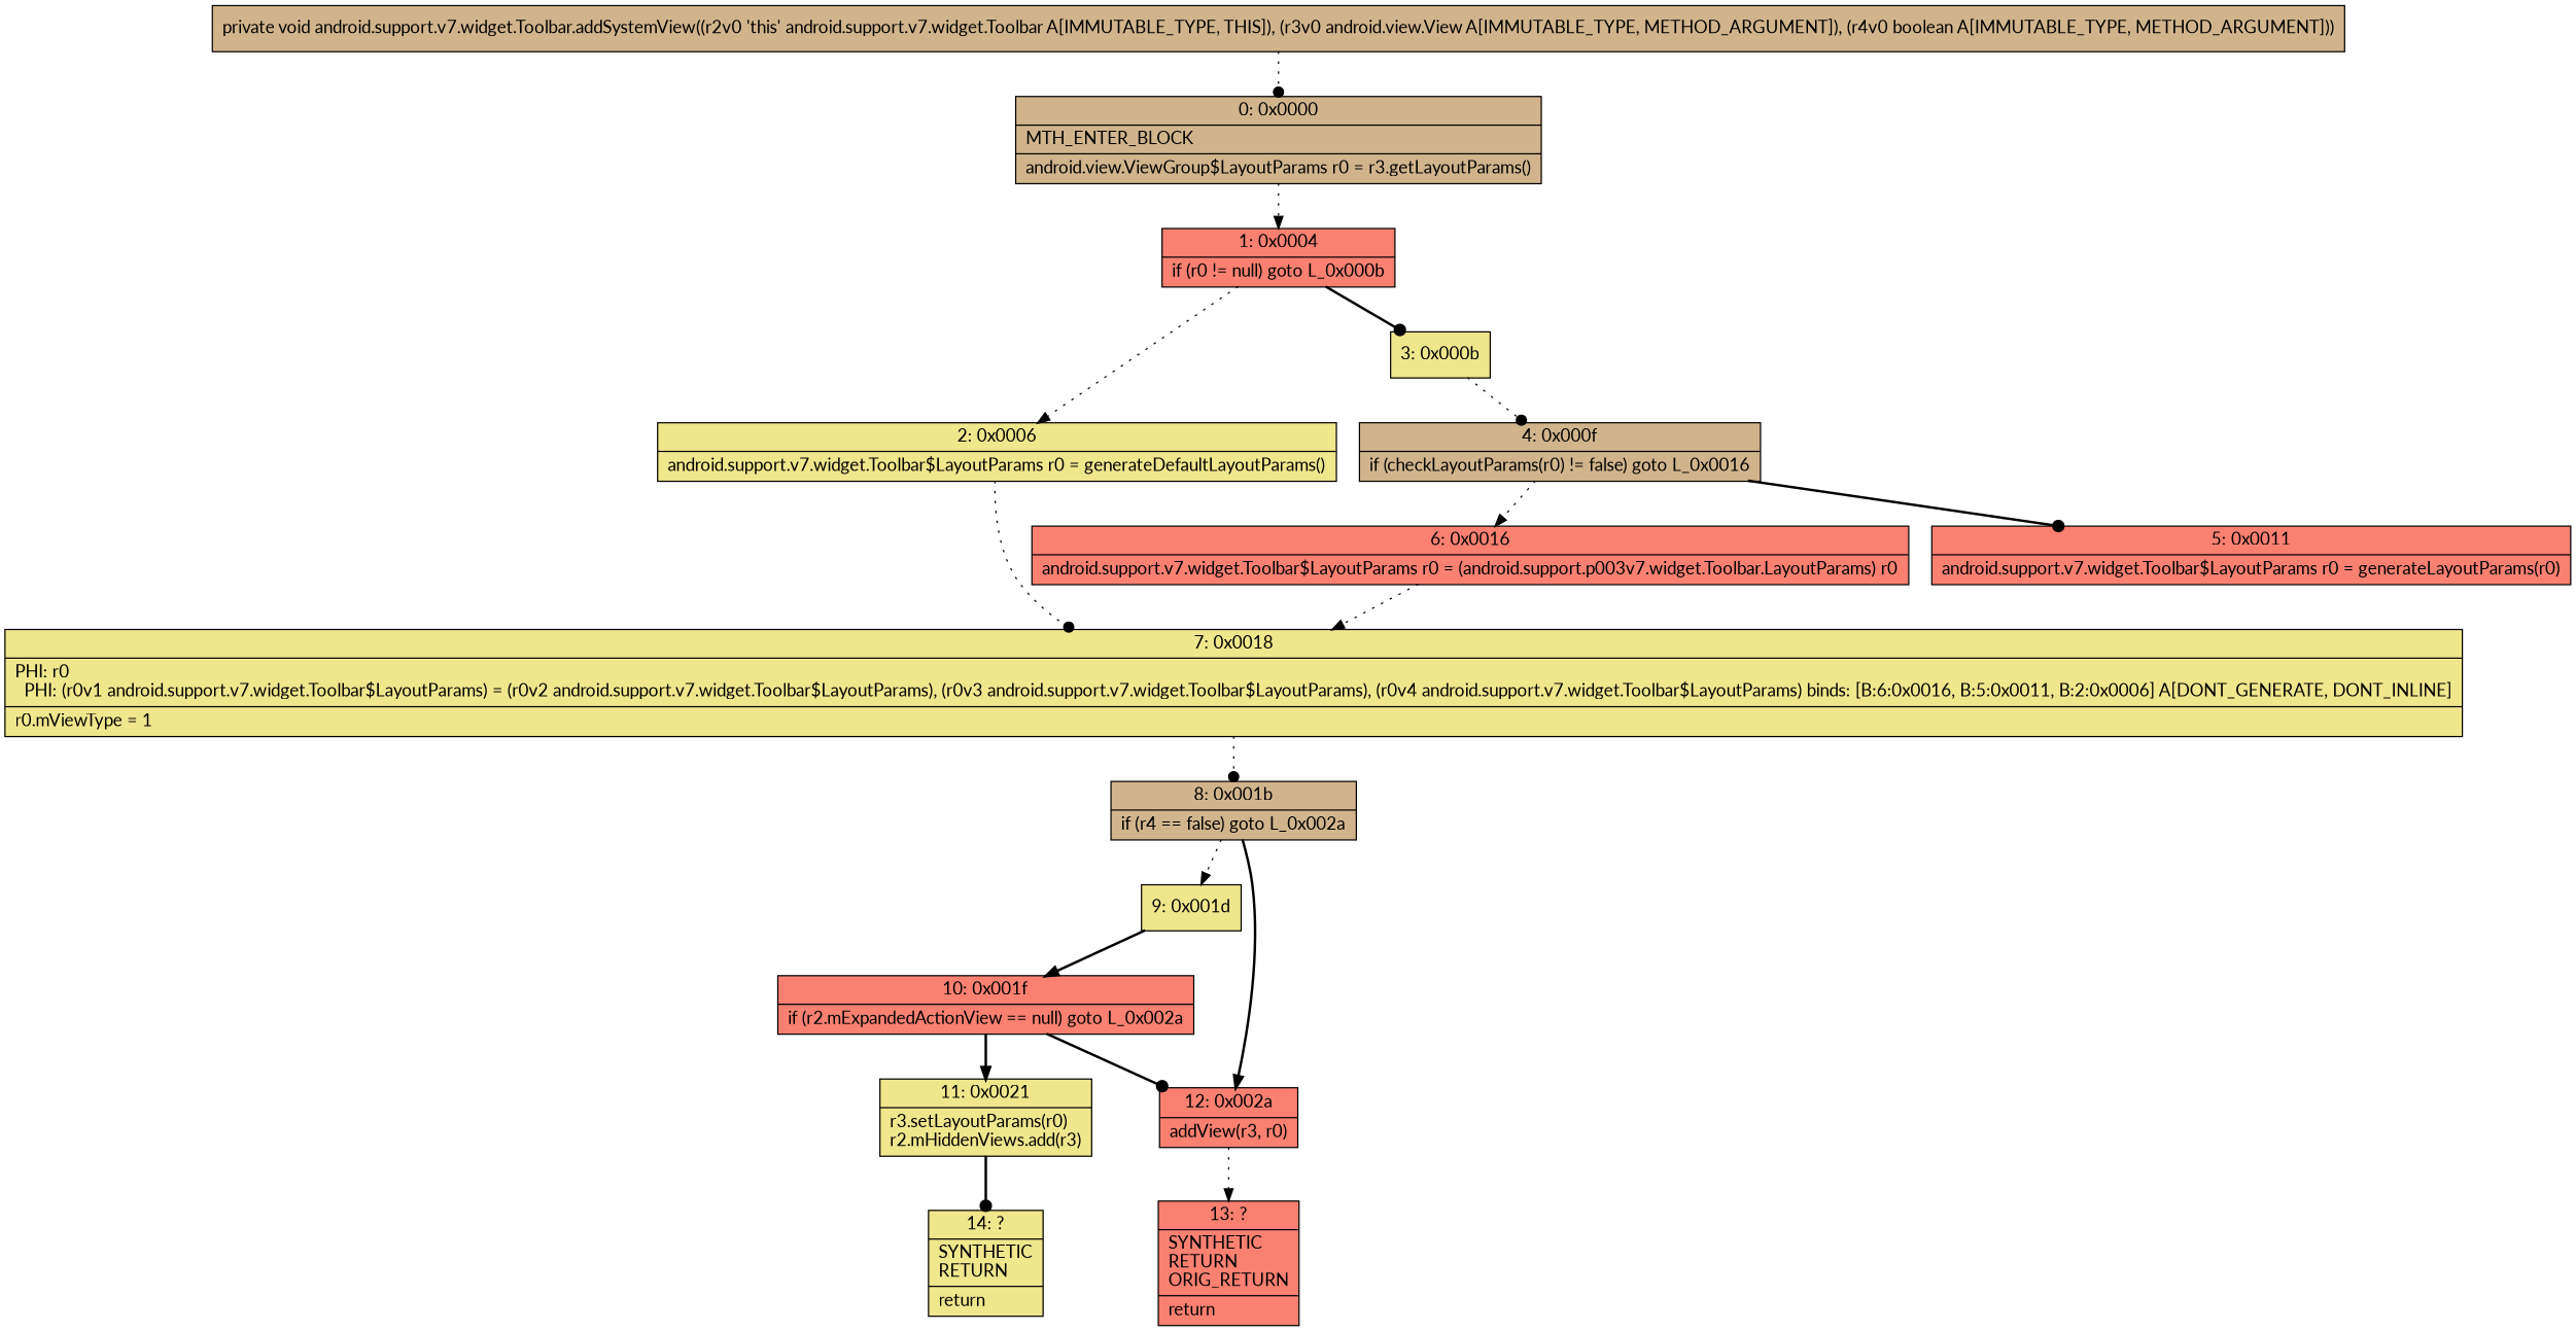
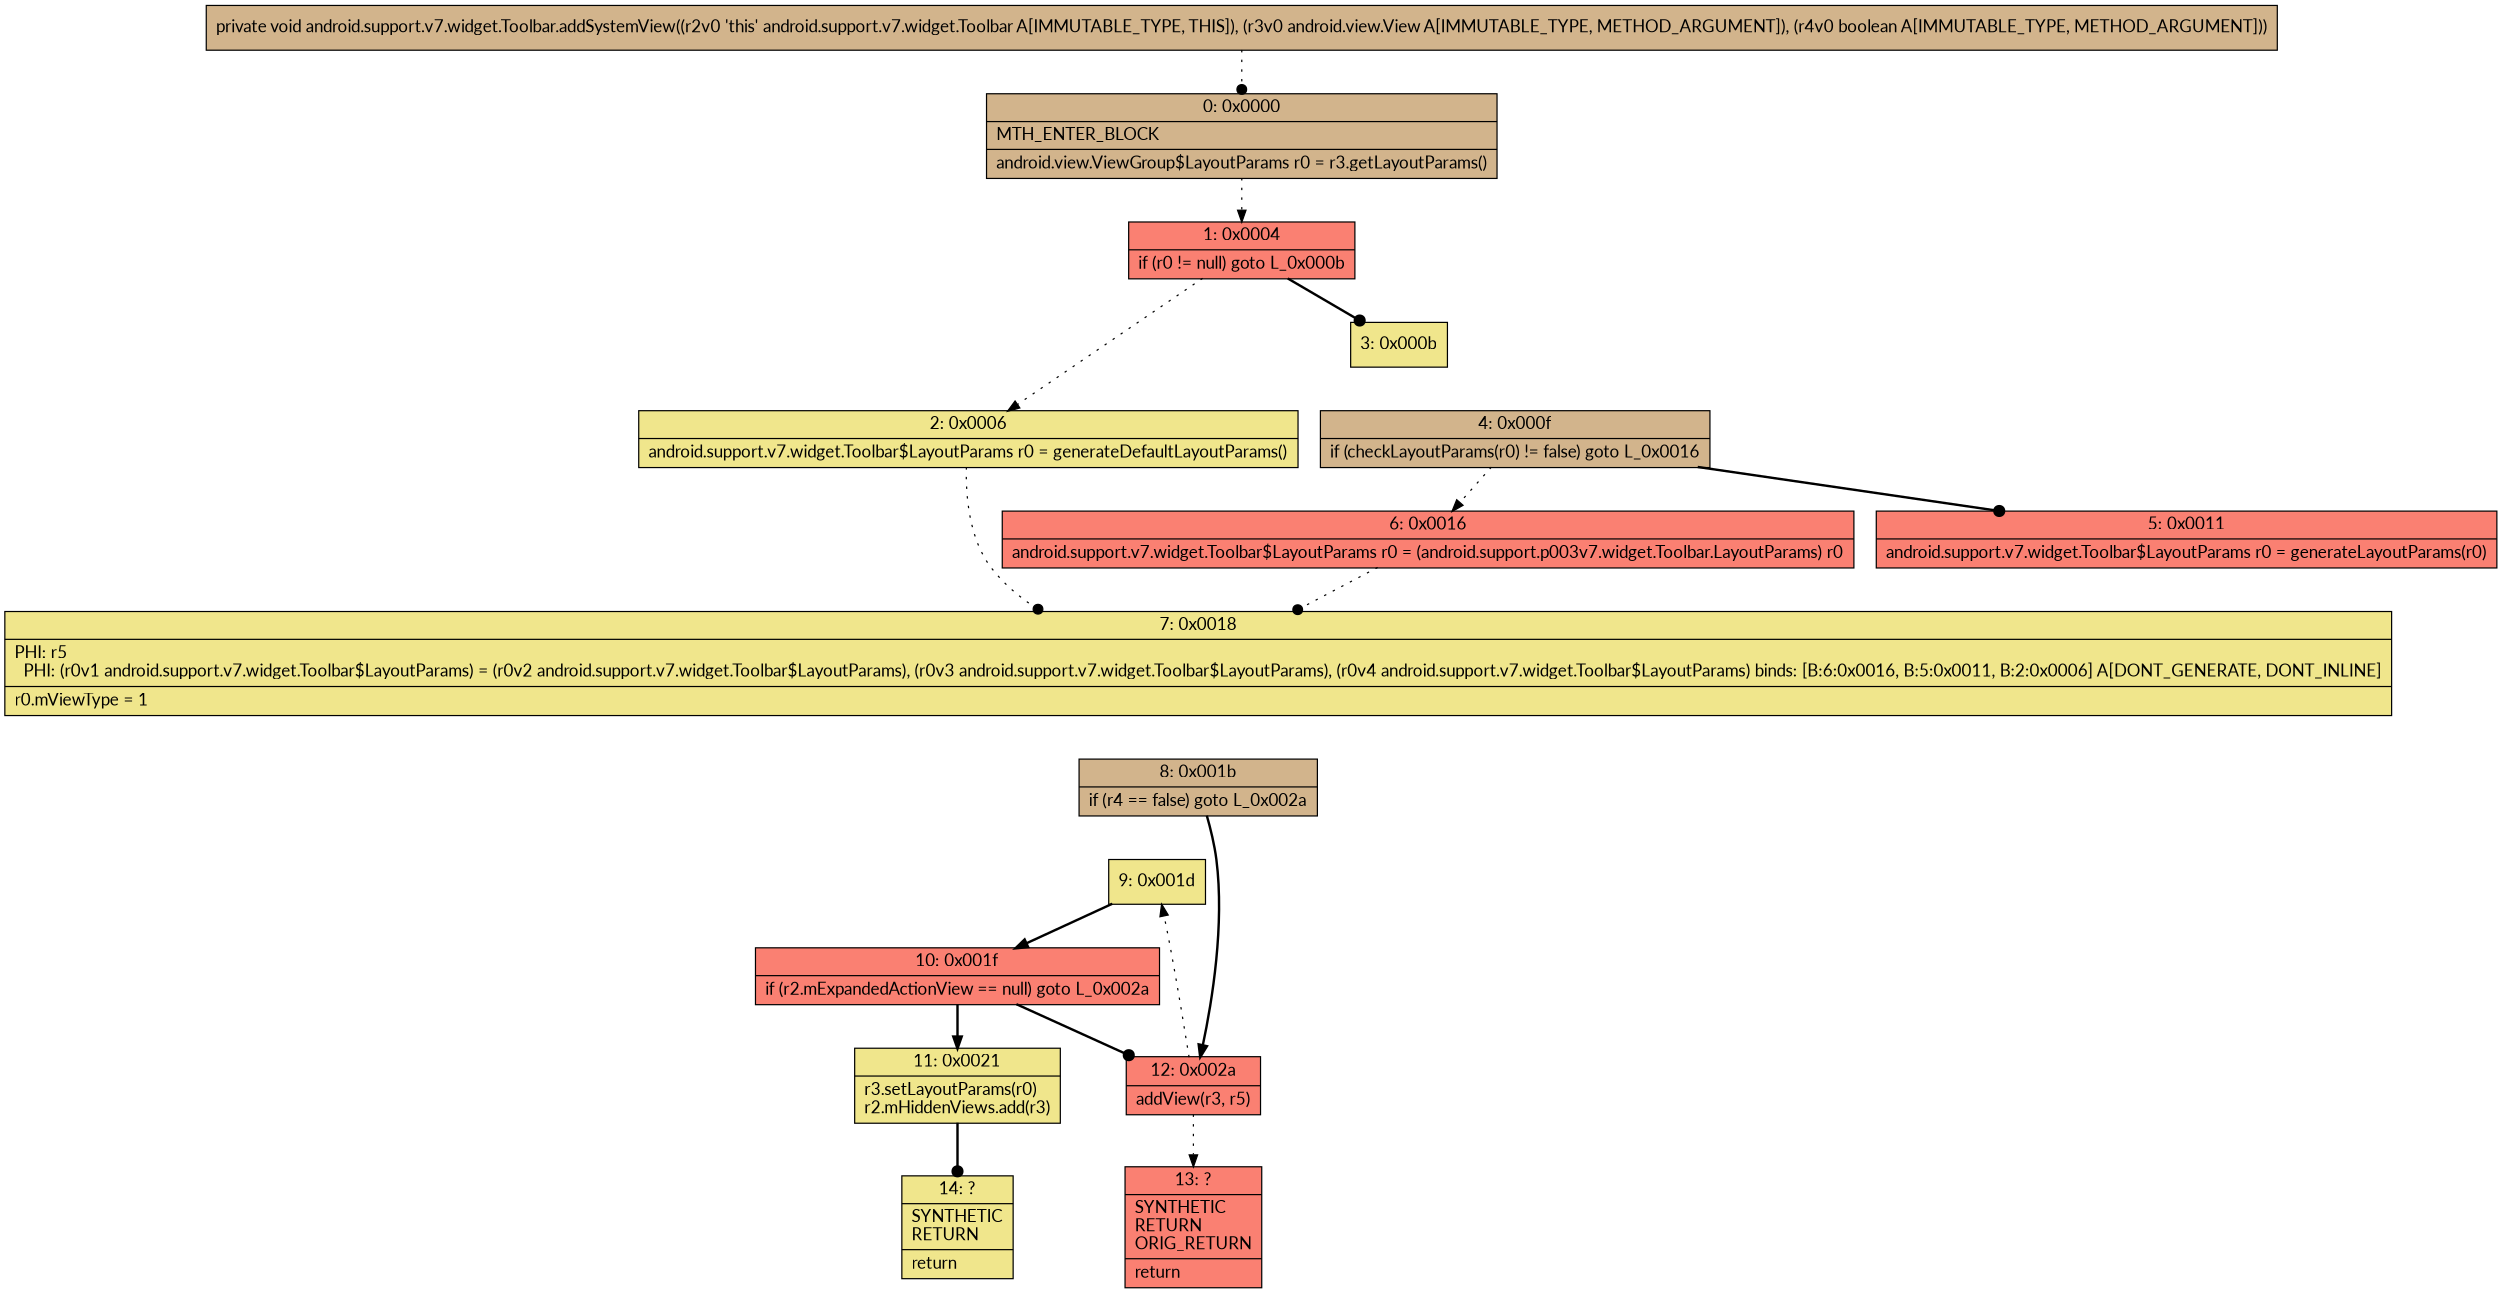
  digraph {
    fontname=Lato
    node [fillcolor=salmon fontname=Lato shape=record style=filled]
    edge [arrowhead=dot fontname=Lato style=dotted]
    n1 [fillcolor=tan label="{0\:\ 0x0000|MTH_ENTER_BLOCK\l|android.view.ViewGroup$LayoutParams r0 = r3.getLayoutParams()\l}"]
    n2 [label="{1\:\ 0x0004|if (r0 != null) goto L_0x000b\l}"]
    n3 [fillcolor=khaki label="{2\:\ 0x0006|android.support.v7.widget.Toolbar$LayoutParams r0 = generateDefaultLayoutParams()\l}"]
    n4 [fillcolor=khaki label="{3\:\ 0x000b}"]
-   n5 [fillcolor=khaki label="{7\:\ 0x0018|PHI: r0 \l  PHI: (r0v1 android.support.v7.widget.Toolbar$LayoutParams) = (r0v2 android.support.v7.widget.Toolbar$LayoutParams), (r0v3 android.support.v7.widget.Toolbar$LayoutParams), (r0v4 android.support.v7.widget.Toolbar$LayoutParams) binds: [B:6:0x0016, B:5:0x0011, B:2:0x0006] A[DONT_GENERATE, DONT_INLINE]\l|r0.mViewType = 1\l}"]
+   n5 [fillcolor=khaki label="{7\:\ 0x0018|PHI: r5 \l  PHI: (r0v1 android.support.v7.widget.Toolbar$LayoutParams) = (r0v2 android.support.v7.widget.Toolbar$LayoutParams), (r0v3 android.support.v7.widget.Toolbar$LayoutParams), (r0v4 android.support.v7.widget.Toolbar$LayoutParams) binds: [B:6:0x0016, B:5:0x0011, B:2:0x0006] A[DONT_GENERATE, DONT_INLINE]\l|r0.mViewType = 1\l}"]
    n6 [fillcolor=tan label="{4\:\ 0x000f|if (checkLayoutParams(r0) != false) goto L_0x0016\l}"]
    n7 [fillcolor=tan label="{8\:\ 0x001b|if (r4 == false) goto L_0x002a\l}"]
    n8 [label="{5\:\ 0x0011|android.support.v7.widget.Toolbar$LayoutParams r0 = generateLayoutParams(r0)\l}"]
    n9 [label="{6\:\ 0x0016|android.support.v7.widget.Toolbar$LayoutParams r0 = (android.support.p003v7.widget.Toolbar.LayoutParams) r0\l}"]
    n10 [fillcolor=khaki label="{9\:\ 0x001d}"]
-   n11 [label="{12\:\ 0x002a|addView(r3, r0)\l}"]
+   n11 [label="{12\:\ 0x002a|addView(r3, r5)\l}"]
    n12 [label="{10\:\ 0x001f|if (r2.mExpandedActionView == null) goto L_0x002a\l}"]
    n13 [label="{13\:\ ?|SYNTHETIC\lRETURN\lORIG_RETURN\l|return\l}"]
    n14 [fillcolor=khaki label="{11\:\ 0x0021|r3.setLayoutParams(r0)\lr2.mHiddenViews.add(r3)\l}"]
    n15 [fillcolor=khaki label="{14\:\ ?|SYNTHETIC\lRETURN\l|return\l}"]
    n16 [fillcolor=tan label="{private void android.support.v7.widget.Toolbar.addSystemView((r2v0 'this' android.support.v7.widget.Toolbar A[IMMUTABLE_TYPE, THIS]), (r3v0 android.view.View A[IMMUTABLE_TYPE, METHOD_ARGUMENT]), (r4v0 boolean A[IMMUTABLE_TYPE, METHOD_ARGUMENT])) }"]
    n1 -> n2 [arrowhead=normal]
    n2 -> n3 [arrowhead=normal]
    n2 -> n4 [style=bold]
    n3 -> n5
-   n4 -> n6
-   n5 -> n7
    n6 -> n8 [style=bold]
    n6 -> n9 [arrowhead=normal]
-   n7 -> n10 [arrowhead=normal]
+   n11 -> n10 [arrowhead=normal]
    n7 -> n11 [arrowhead=normal style=bold]
-   n9 -> n5 [arrowhead=normal]
+   n9 -> n5
    n10 -> n12 [arrowhead=normal style=bold]
    n11 -> n13 [arrowhead=normal]
    n12 -> n11 [style=bold]
    n12 -> n14 [arrowhead=normal style=bold]
    n14 -> n15 [style=bold]
    n16 -> n1
  }
